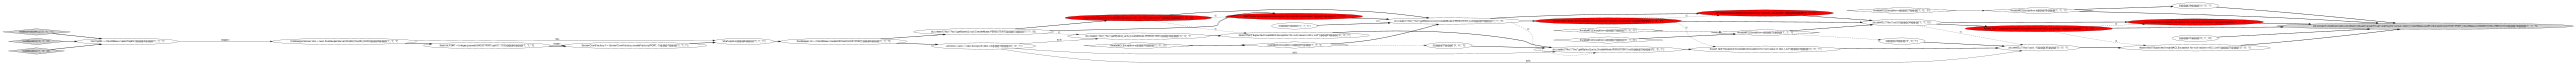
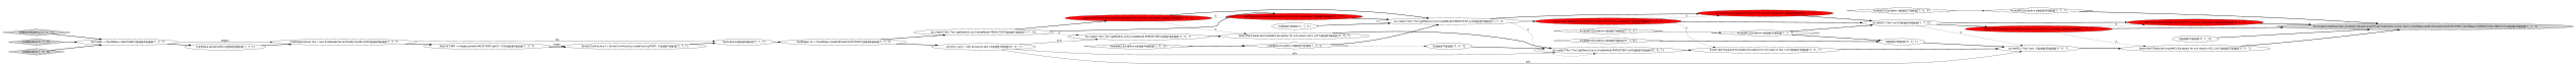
  digraph {
    fontname=Inter
    rankdir=LR
    node [fillcolor=white fontname=Inter shape=ellipse style=filled]
    edge [fontname=Inter style=bold]
    n1 [fillcolor=lightgray label="testNullValueACL['0', '0', '1']" shape=diamond]
    n2 [label="File tmpDir = ClientBase.createTmpDir()@@@3@@@['1', '1', '1']"]
    n3 [label="ZooKeeperServer zks = new ZooKeeperServer(tmpDir,tmpDir,3000)@@@5@@@['1', '1', '1']"]
+   n4 [label="ClientBase.setupTestEnv()@@@4@@@['1', '1', '1']"]
    n5 [label="InvalidACLException e@@@23@@@['1', '1', '1']" shape=diamond]
    n6 [label="{}@@@23@@@['0', '0', '1']"]
    n7 [label="zk.setACL(\"/foo\",null,0)@@@24@@@['1', '1', '0']"]
    n8 [label="zk.setACL(\"/foo\",acls,-1)@@@26@@@['0', '0', '1']"]
    n9 [fillcolor=red label="Assert.fail(\"Expected InvalidACLException for null ACL parameter\")@@@25@@@['1', '0', '0']"]
    n10 [fillcolor=red label="fail(\"Expected InvalidACLException for null ACL parameter\")@@@25@@@['0', '1', '0']"]
    n11 [label="ServerCnxnFactory f = ServerCnxnFactory.createFactory(PORT,-1)@@@7@@@['1', '1', '1']"]
    n12 [label="f.startup(zks)@@@8@@@['1', '1', '1']"]
    n13 [label="ZooKeeper zk = ClientBase.createZKClient(HOSTPORT)@@@9@@@['1', '1', '1']"]
    n14 [label="final int PORT = Integer.parseInt(HOSTPORT.split(\":\")(1()@@@6@@@['1', '1', '1']"]
    n15 [fillcolor=lightgray label="testNullACL['0', '1', '0']" shape=diamond]
    n16 [label="InvalidACLException e@@@27@@@['1', '0', '0']" shape=diamond]
    n17 [label="InvalidACLException e@@@29@@@['1', '1', '1']" shape=diamond]
-   n18 [label="{}@@@29@@@['0', '0', '1']"]
    n19 [fillcolor=lightgray label="{zk.close()f.shutdown()zks.shutdown()Assert.assertTrue(\"waiting for server down\",ClientBase.waitForServerDown(HOSTPORT,ClientBase.CONNECTION_TIMEOUT))}@@@32@@@['1', '1', '1']"]
    n20 [fillcolor=red label="fail(\"Expected InvalidACLException for null ACL parameter\")@@@13@@@['0', '1', '0']"]
    n21 [label="zk.create(\"/foo\",\"foo\".getBytes(),null,CreateMode.PERSISTENT,null)@@@18@@@['1', '1', '0']"]
    n22 [label="zk.create(\"/foo\",\"foo\".getBytes(),acls,CreateMode.PERSISTENT,null)@@@20@@@['0', '0', '1']"]
    n23 [fillcolor=red label="fail(\"Expected InvalidACLException for null ACL parameter\")@@@19@@@['0', '1', '0']"]
    n24 [fillcolor=red label="Assert.fail(\"Expected InvalidACLException for null ACL parameter\")@@@19@@@['1', '0', '0']"]
    n25 [label="zk.create(\"/foo\",\"foo\".getBytes(),acls,CreateMode.PERSISTENT)@@@14@@@['0', '0', '1']"]
    n26 [label="Assert.fail(\"Expected InvalidACLException for null value in ACL List\")@@@15@@@['0', '0', '1']"]
    n27 [label="zk.create(\"/foo\",\"foo\".getBytes(),null,CreateMode.PERSISTENT)@@@12@@@['1', '1', '0']"]
    n28 [fillcolor=red label="Assert.fail(\"Expected InvalidACLException for null ACL parameter\")@@@13@@@['1', '0', '0']"]
    n29 [label="{}@@@27@@@['0', '1', '0']"]
    n30 [label="InvalidACLException e@@@17@@@['1', '1', '1']" shape=diamond]
    n31 [label="{}@@@17@@@['0', '0', '1']"]
    n32 [label="{}@@@15@@@['0', '1', '0']"]
    n33 [label="List<ACL> acls = new ArrayList<ACL>()@@@11@@@['0', '0', '1']"]
    n34 [label="InvalidACLException e@@@21@@@['0', '1', '0']" shape=diamond]
    n35 [label="Assert.fail(\"Expected InvalidACLException for null value in ACL List\")@@@21@@@['0', '0', '1']"]
    n36 [label="Assert.fail(\"Expected InvalidACLException for null value in ACL List\")@@@27@@@['0', '0', '1']"]
    n37 [label="InvalidACLException e@@@15@@@['1', '0', '0']" shape=diamond]
    n38 [fillcolor=lightgray label="testNullACL['1', '0', '0']" shape=diamond]
    n39 [label="InvalidACLException e@@@21@@@['1', '0', '0']" shape=diamond]
    n1 -> n2
    n2 -> n3 [label=tmpDir style=solid]
+   n2 -> n4
    n3 -> n12 [label=zks style=solid]
    n3 -> n14
-   n5 -> n6 [style=dashed]
+   n4 -> n3
+   n5 -> n6
    n5 -> n7
    n6 -> n8
    n7 -> n8 [label=0 style=dashed]
    n7 -> n9
    n7 -> n10
    n8 -> n36
    n9 -> n10 [label=0 style=dashed]
    n9 -> n19
    n9 -> n36 [label=0 style=dashed]
    n10 -> n19
    n11 -> n12
    n12 -> n13
    n13 -> n27
    n13 -> n33
    n14 -> n11 [label=PORT style=solid]
    n14 -> n11
    n15 -> n2
    n16 -> n17 [style=solid]
-   n17 -> n18
    n17 -> n19
-   n18 -> n19
    n20 -> n21
    n21 -> n22 [label=0 style=dashed]
    n21 -> n23
    n21 -> n24
    n22 -> n35
    n23 -> n7
    n24 -> n7
    n24 -> n23 [label=0 style=dashed]
    n24 -> n35 [label=0 style=dashed]
    n25 -> n26
    n26 -> n22
    n27 -> n20
    n27 -> n25 [label=0 style=dashed]
    n27 -> n28
    n28 -> n20 [label=0 style=dashed]
    n28 -> n21
    n28 -> n26 [label=0 style=dashed]
    n29 -> n19
    n30 -> n21
    n30 -> n31 [style=dashed]
    n31 -> n22
    n32 -> n21
    n33 -> n8 [label=acls style=solid]
    n33 -> n22 [label=acls style=solid]
    n33 -> n25 [label=acls style=solid]
-   n34 -> n5
+   n34 -> n6
    n35 -> n8
    n36 -> n19
    n37 -> n30
    n38 -> n2
    n39 -> n5 [style=solid]
  }
